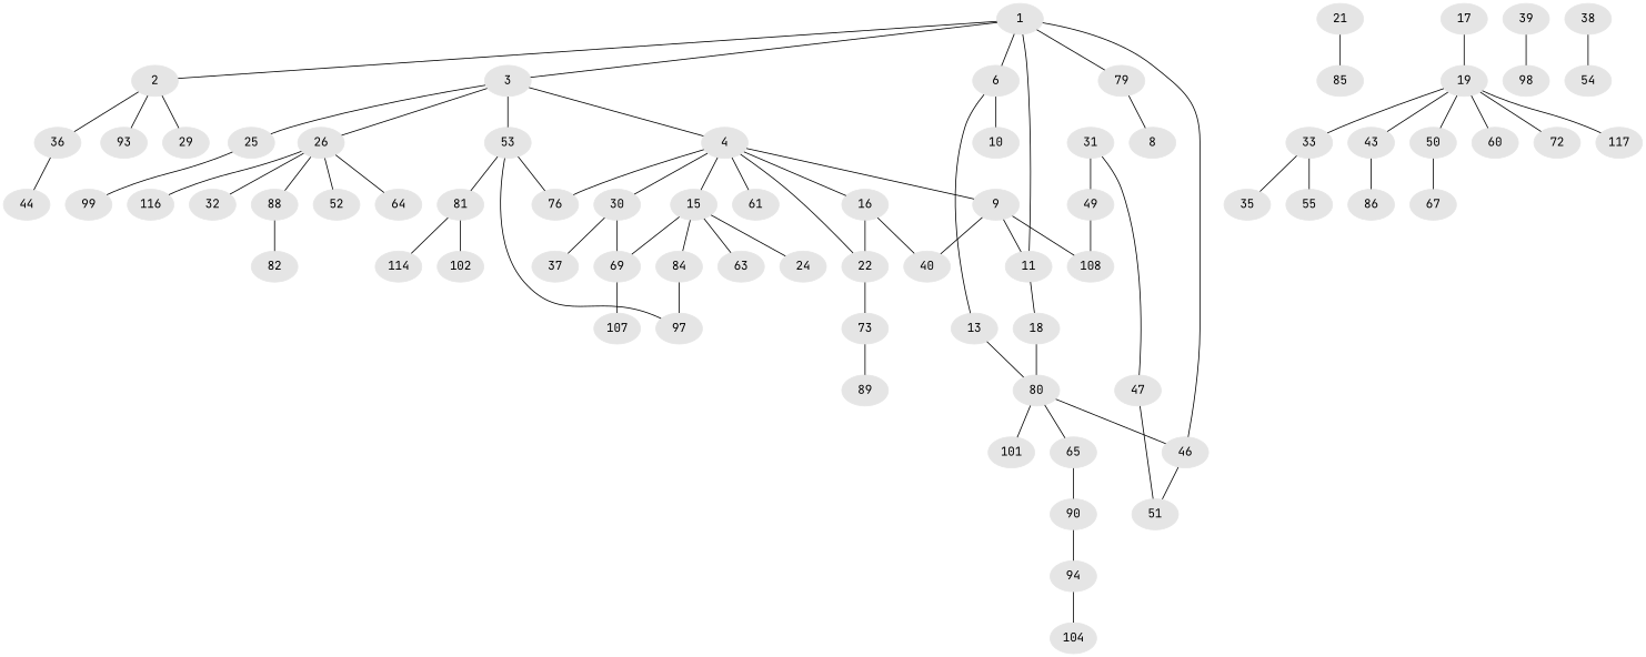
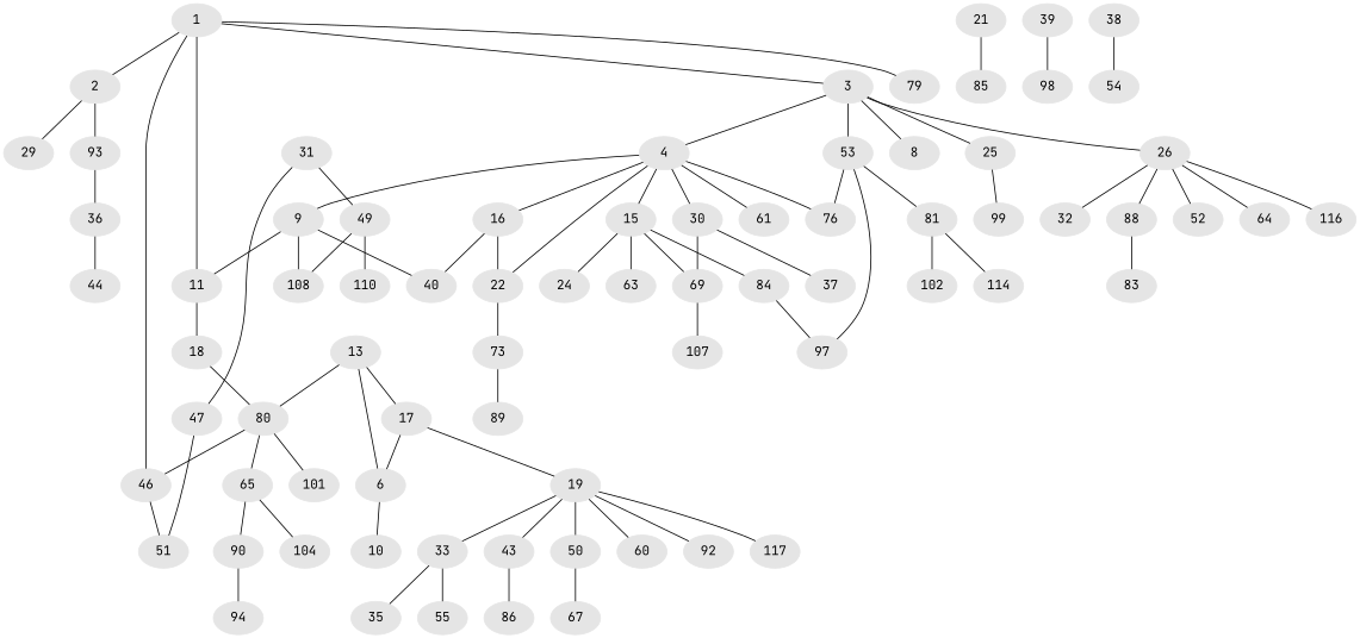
  graph {
    fontname="JetBrains Mono"
    node [color=gray90 fontname="JetBrains Mono" style=filled]
    edge [fontname="JetBrains Mono"]
    1 [super="+14"]
    2 [super="+7"]
    3 [super="+12"]
    6 [super="+56"]
    11
    46 [super="+59"]
    79
    n8 [label=29]
    36 [super="+57"]
    93 [super="+99"]
    4 [super="+5"]
    8
    25
    26 [super="+29"]
    53 [super="+66"]
    10 [super="+41"]
    13
    18 [super="+42"]
    51 [super="+90"]
    44
    9 [super="+103"]
    15 [super="+23"]
    16 [super="+111"]
    22 [super="+109"]
    30 [super="+83"]
    n26 [label=61]
    76 [super="+77"]
    n28 [label=99 super="+113"]
    32 [super="+95"]
    n30 [label=88 super="+74"]
    52
    64
    116
    81 [super="+96"]
    97
    108
    40
    24 [super="+71"]
    63
    69
    84 [super="+87"]
    21 [super="+58"]
    85
    73 [super="+115"]
    37
    17
    n47 [label=80 super="+62"]
    31 [super="+45"]
    47
    49 [super="+88"]
    19 [super="+28"]
    65 [super="+68"]
    101
    107
    39 [super="+61"]
    98
    33 [super="+34"]
    43 [super="+75"]
    50
    60
-   72
+   72 [label=92]
    117
    35 [super="+105"]
    55
    38 [super="+80"]
    54
    86
    67
    n69 [label=90 super="+78"]
    89
-   82
+   82 [label=83]
+   110
    102
    114
    94 [super="+100"]
    104
    1 -- 2
    1 -- 3
-   1 -- 6
+   17 -- 6
    1 -- 11
    1 -- 46
    1 -- 79
    2 -- n8
-   2 -- 36
+   93 -- 36
    2 -- 93
    3 -- 4
-   79 -- 8
+   3 -- 8
    3 -- 25
    3 -- 26
    3 -- 53
    6 -- 10
    6 -- 13
    11 -- 18
    46 -- 51
    36 -- 44
    4 -- 9
    4 -- 15
    4 -- 16
    4 -- 22
    4 -- 30
    4 -- n26
    4 -- 76
    25 -- n28
    26 -- 32
    26 -- n30
    26 -- 52
    26 -- 64
    26 -- 116
    53 -- 76
    53 -- 81
    53 -- 97
+   13 -- 17
    13 -- n47
    18 -- n47
    9 -- 11
    9 -- 108
    9 -- 40
    15 -- 24
    15 -- 63
    15 -- 69
    15 -- 84
    16 -- 22
    16 -- 40
    22 -- 73
    30 -- 69
    30 -- 37
    n30 -- 82
    81 -- 102
    81 -- 114
    69 -- 107
    84 -- 97
    21 -- 85
    73 -- 89
    17 -- 19
    n47 -- 46
    n47 -- 65
    n47 -- 101
    31 -- 47
    31 -- 49
    47 -- 51
    49 -- 108
+   49 -- 110
    19 -- 33
    19 -- 43
    19 -- 50
    19 -- 60
    19 -- 72
    19 -- 117
    65 -- n69
    39 -- 98
    33 -- 35
    33 -- 55
    43 -- 86
    50 -- 67
    38 -- 54
    n69 -- 94
-   94 -- 104
+   65 -- 104
  }
